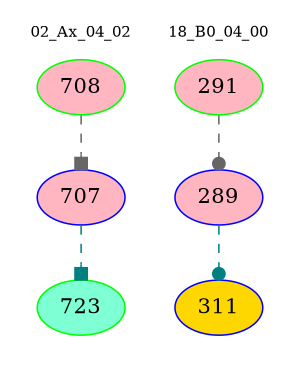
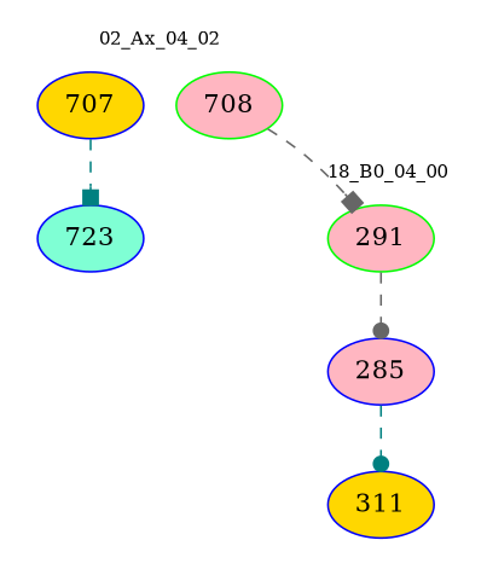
  digraph {
    node [color=blue fillcolor=lightpink style=filled]
    edge [arrowhead=box color=gray40 style=dashed]
    n1 [color=green label=708]
-   n2 [label=707]
-   n3 [color=green fillcolor=aquamarine label=723]
+   n2 [fillcolor=gold label=707]
+   n3 [fillcolor=aquamarine label=723]
    n4 [color=green label=291]
-   n5 [label=289]
+   n5 [label=285]
    n6 [fillcolor=gold label=311]
    subgraph cluster_1 {
      color=white
      fontsize=10
      label="02_Ax_04_02"
      n1
      n2
      n3
    }
    subgraph cluster_2 {
      color=white
      fontsize=10
      label="18_B0_04_00"
      n4
      n5
      n6
    }
-   n1 -> n2
+   n1 -> n4
    n2 -> n3 [color=teal]
    n4 -> n5 [arrowhead=dot]
    n5 -> n6 [arrowhead=dot color=teal]
  }
